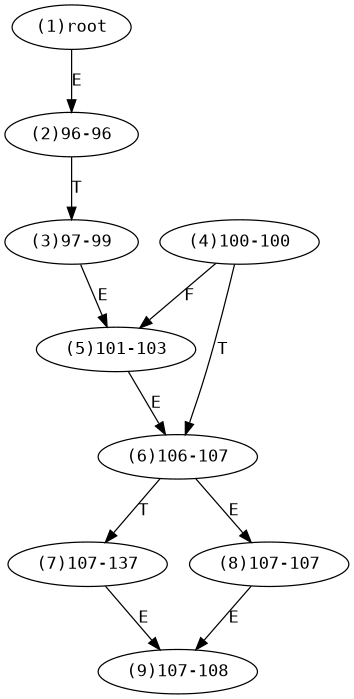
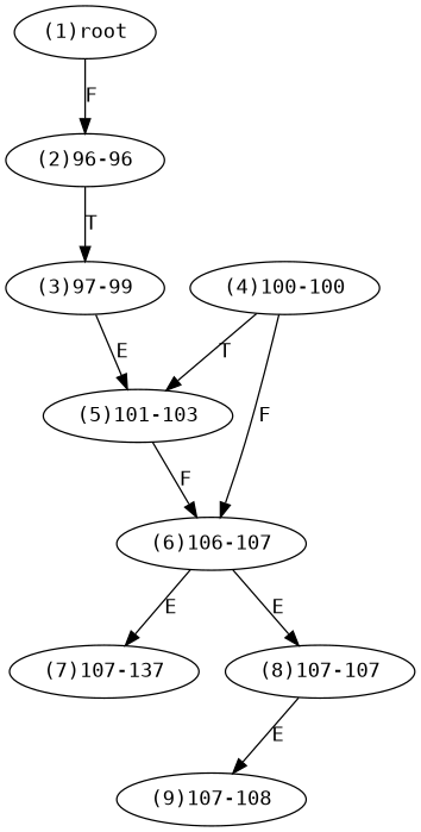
  digraph {
    fontname="DejaVu Sans Mono"
    node [fontname="DejaVu Sans Mono"]
    edge [fontname="DejaVu Sans Mono"]
    n1 [label="(1)root"]
    n2 [label="(2)96-96"]
    n3 [label="(3)97-99"]
    n4 [label="(5)101-103"]
    n5 [label="(4)100-100"]
    n6 [label="(6)106-107"]
    n7 [label="(7)107-137"]
    n8 [label="(8)107-107"]
    n9 [label="(9)107-108"]
-   n1 -> n2 [label=E]
+   n1 -> n2 [label=F]
    n2 -> n3 [label=T]
    n3 -> n4 [label=E]
-   n4 -> n6 [label=E]
-   n5 -> n4 [label=F]
-   n5 -> n6 [label=T]
-   n6 -> n7 [label=T]
+   n4 -> n6 [label=F]
+   n5 -> n4 [label=T]
+   n5 -> n6 [label=F]
+   n6 -> n7 [label=E]
    n6 -> n8 [label=E]
-   n7 -> n9 [label=E]
    n8 -> n9 [label=E]
  }
